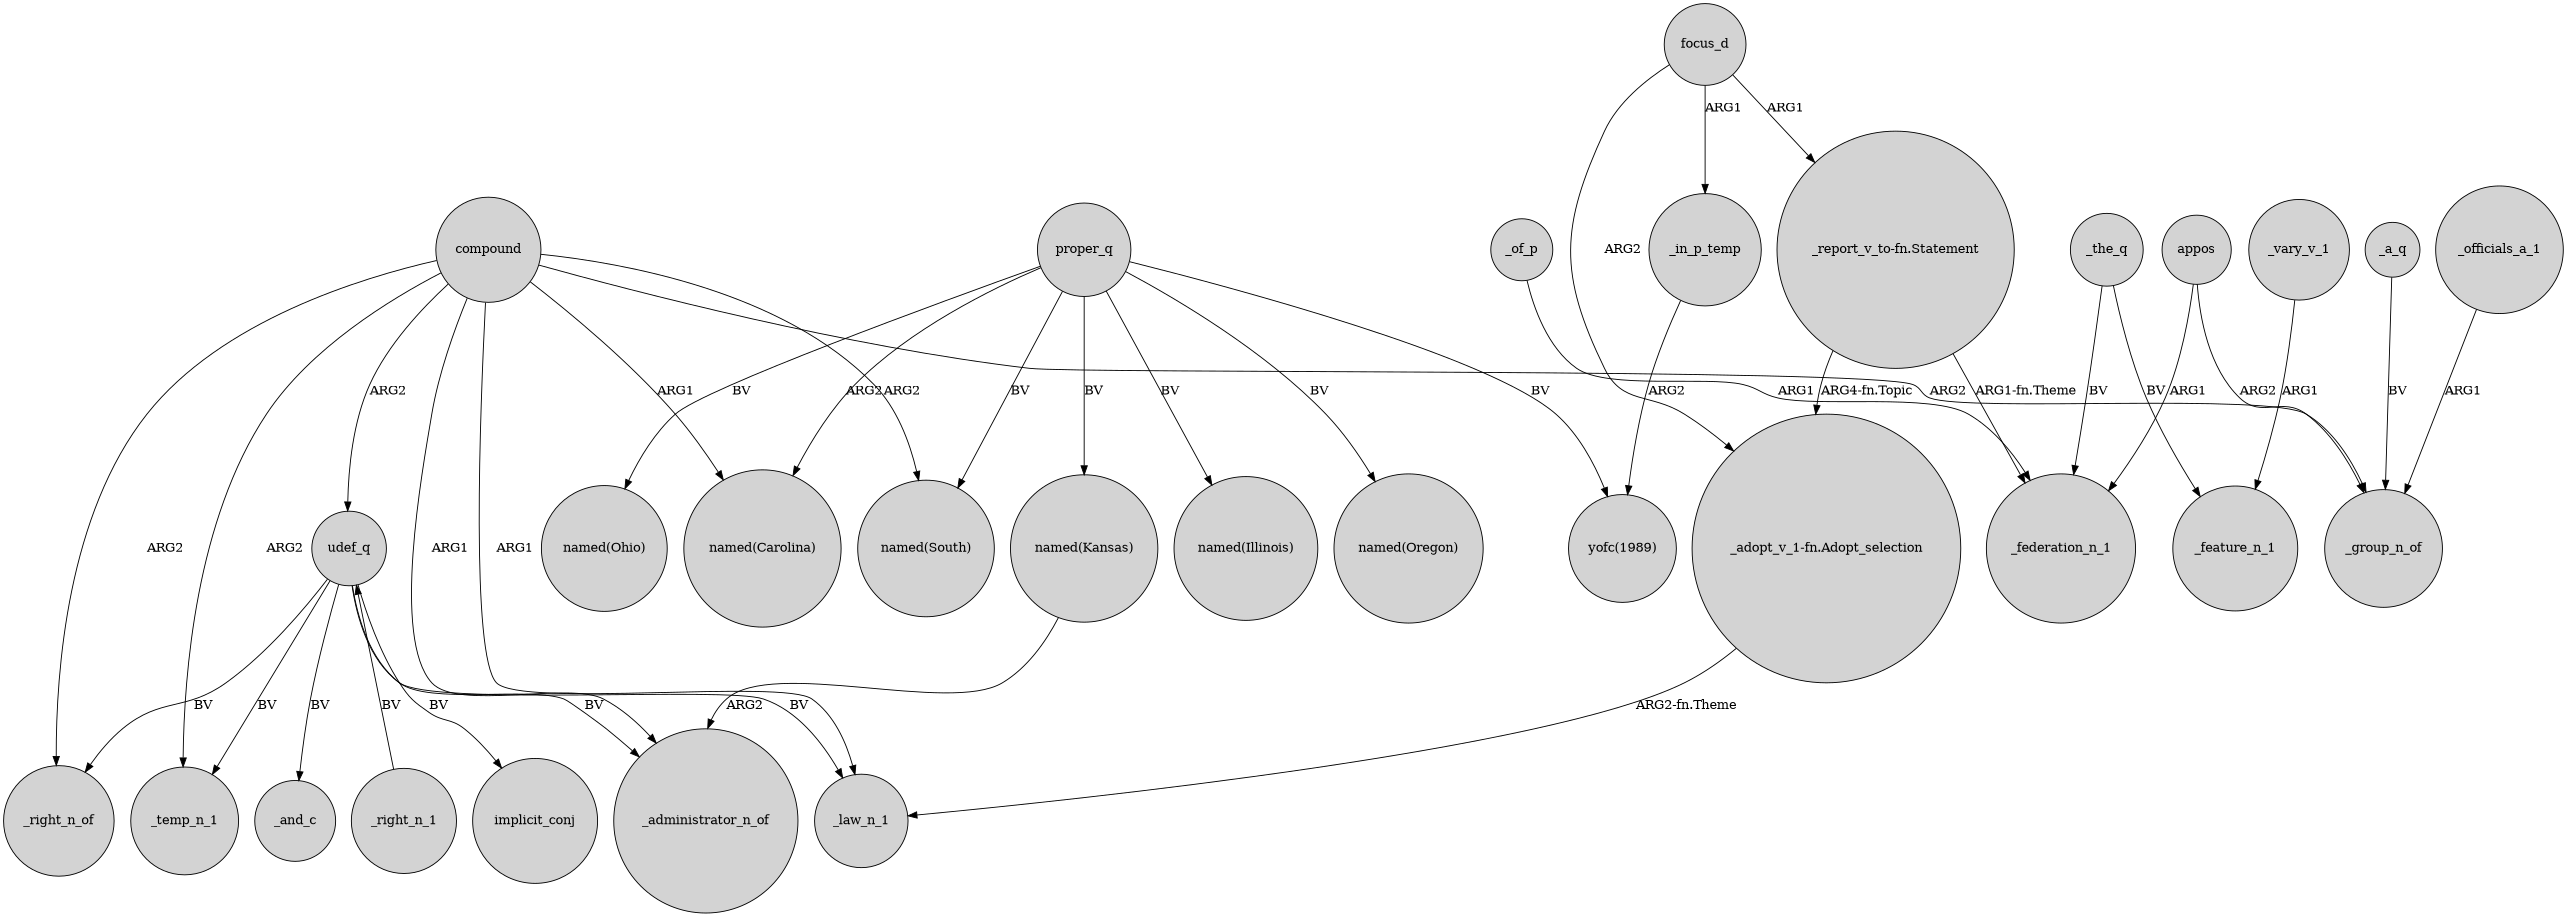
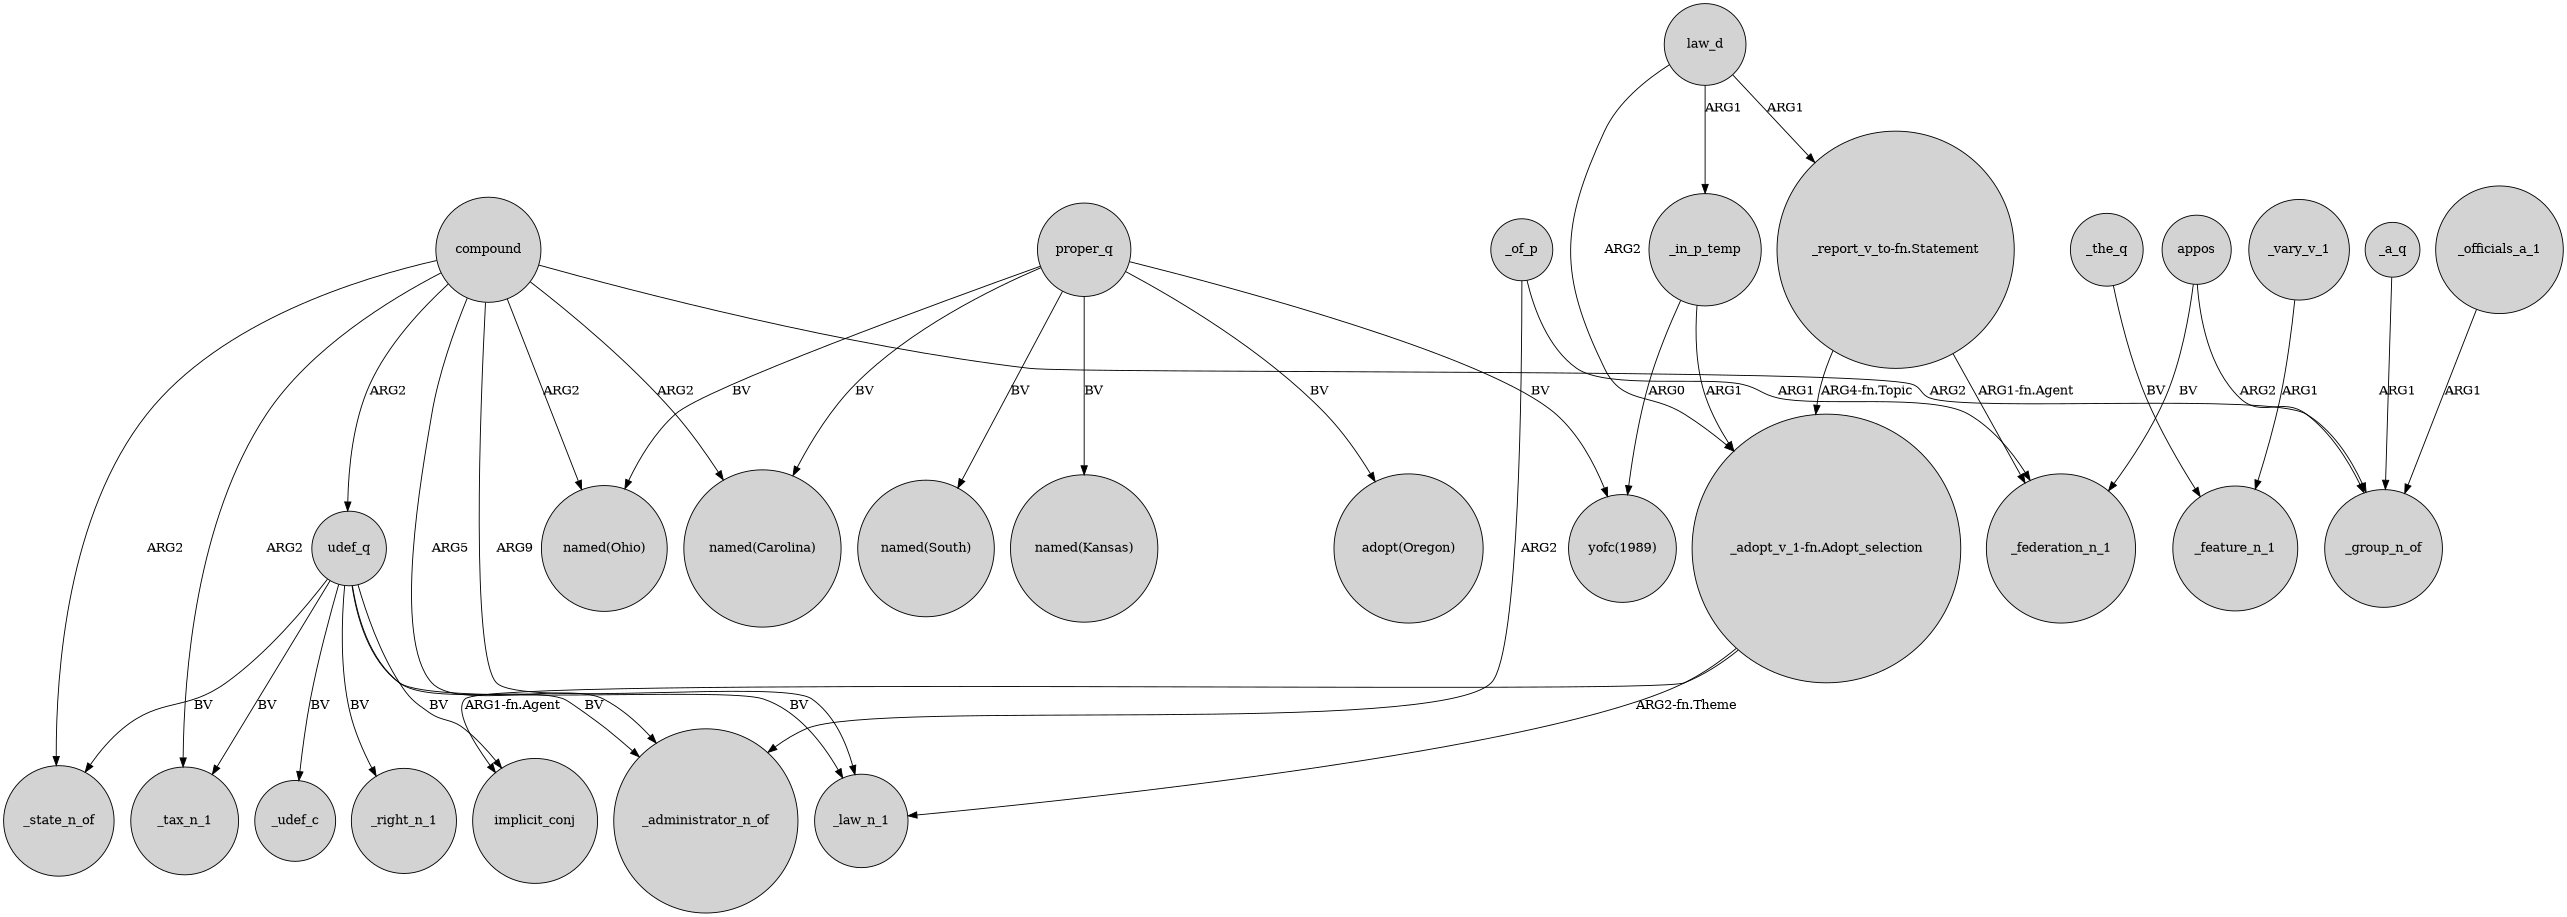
  digraph {
    node [shape=circle style=filled]
    _of_p
    _administrator_n_of
    _federation_n_1
    _in_p_temp
    "yofc(1989)"
    "_adopt_v_1-fn.Adopt_selection"
    _law_n_1
    implicit_conj
    compound
    "named(South)"
-   _state_n_of [label=_right_n_of]
-   _tax_n_1 [label=_temp_n_1]
+   _state_n_of
+   _tax_n_1
    _group_n_of
    "named(Carolina)"
    udef_q
-   focus_d
+   focus_d [label=law_d]
    "_report_v_to-fn.Statement"
    _the_q
    _feature_n_1
    _right_n_1
-   _and_c
+   _and_c [label=_udef_c]
    proper_q
-   "named(Illinois)"
    "named(Ohio)"
-   "named(Oregon)"
+   "named(Oregon)" [label="adopt(Oregon)"]
    "named(Kansas)"
    _vary_v_1
    appos
    _a_q
    _officials_a_1
-   "named(Kansas)" -> _administrator_n_of [label=ARG2]
+   _of_p -> _administrator_n_of [label=ARG2]
    _of_p -> _federation_n_1 [label=ARG1]
-   _in_p_temp -> "yofc(1989)" [label=ARG2]
+   _in_p_temp -> "yofc(1989)" [label=ARG0]
+   _in_p_temp -> "_adopt_v_1-fn.Adopt_selection" [label=ARG1]
    "_adopt_v_1-fn.Adopt_selection" -> _law_n_1 [label="ARG2-fn.Theme"]
-   compound -> _administrator_n_of [label=ARG1]
-   compound -> _law_n_1 [label=ARG1]
-   compound -> "named(South)" [label=ARG2]
+   "_adopt_v_1-fn.Adopt_selection" -> implicit_conj [label="ARG1-fn.Agent"]
+   compound -> _administrator_n_of [label=ARG5]
+   compound -> _law_n_1 [label=ARG9]
+   compound -> "named(Ohio)" [label=ARG2]
    compound -> _state_n_of [label=ARG2]
    compound -> _tax_n_1 [label=ARG2]
    compound -> _group_n_of [label=ARG2]
-   compound -> "named(Carolina)" [label=ARG1]
+   compound -> "named(Carolina)" [label=ARG2]
    compound -> udef_q [label=ARG2]
    udef_q -> _administrator_n_of [label=BV]
    udef_q -> _law_n_1 [label=BV]
    udef_q -> implicit_conj [label=BV]
    udef_q -> _state_n_of [label=BV]
    udef_q -> _tax_n_1 [label=BV]
-   _right_n_1 -> udef_q [label=BV]
+   udef_q -> _right_n_1 [label=BV]
    udef_q -> _and_c [label=BV]
    focus_d -> _in_p_temp [label=ARG1]
    focus_d -> "_adopt_v_1-fn.Adopt_selection" [label=ARG2]
    focus_d -> "_report_v_to-fn.Statement" [label=ARG1]
-   "_report_v_to-fn.Statement" -> _federation_n_1 [label="ARG1-fn.Theme"]
+   "_report_v_to-fn.Statement" -> _federation_n_1 [label="ARG1-fn.Agent"]
    "_report_v_to-fn.Statement" -> "_adopt_v_1-fn.Adopt_selection" [label="ARG4-fn.Topic"]
-   _the_q -> _federation_n_1 [label=BV]
    _the_q -> _feature_n_1 [label=BV]
    proper_q -> "yofc(1989)" [label=BV]
    proper_q -> "named(South)" [label=BV]
-   proper_q -> "named(Carolina)" [label=ARG2]
-   proper_q -> "named(Illinois)" [label=BV]
+   proper_q -> "named(Carolina)" [label=BV]
    proper_q -> "named(Ohio)" [label=BV]
    proper_q -> "named(Oregon)" [label=BV]
    proper_q -> "named(Kansas)" [label=BV]
    _vary_v_1 -> _feature_n_1 [label=ARG1]
-   appos -> _federation_n_1 [label=ARG1]
+   appos -> _federation_n_1 [label=BV]
    appos -> _group_n_of [label=ARG2]
-   _a_q -> _group_n_of [label=BV]
+   _a_q -> _group_n_of [label=ARG1]
    _officials_a_1 -> _group_n_of [label=ARG1]
  }
